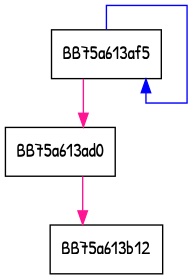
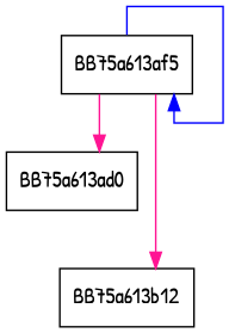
  digraph {
    fontname="Patrick Hand"
    splines=ortho
    node [fontname="Patrick Hand" shape=box]
    edge [color=deeppink fontname="Patrick Hand"]
    BB75a613af5
    BB75a613ad0
    BB75a613b12
    BB75a613af5 -> BB75a613af5 [color=blue]
    BB75a613af5 -> BB75a613ad0
-   BB75a613ad0 -> BB75a613b12
+   BB75a613af5 -> BB75a613b12
  }
